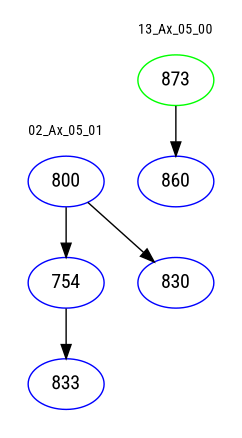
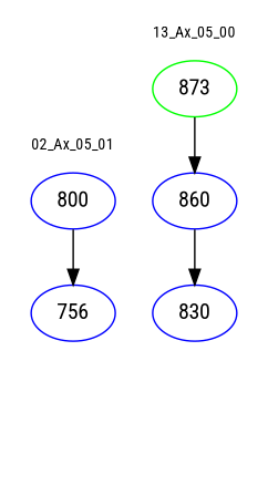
  digraph {
    fontname="Roboto Condensed"
    node [color=blue fontname="Roboto Condensed"]
    edge [color=black fontname="Roboto Condensed"]
    n1 [label=800]
-   n2 [label=754]
-   n3 [label=833]
+   n2 [label=756]
    n4 [color=green label=873]
    n5 [label=860]
    n6 [label=830]
    subgraph cluster_1 {
      color=white
      fontsize=10
      label="02_Ax_05_01"
      n1
      n2
-     n3
    }
    subgraph cluster_2 {
      color=white
      fontsize=10
      label="13_Ax_05_00"
      n4
      n5
      n6
    }
    n1 -> n2
-   n2 -> n3
    n4 -> n5
-   n1 -> n6
+   n5 -> n6
  }
